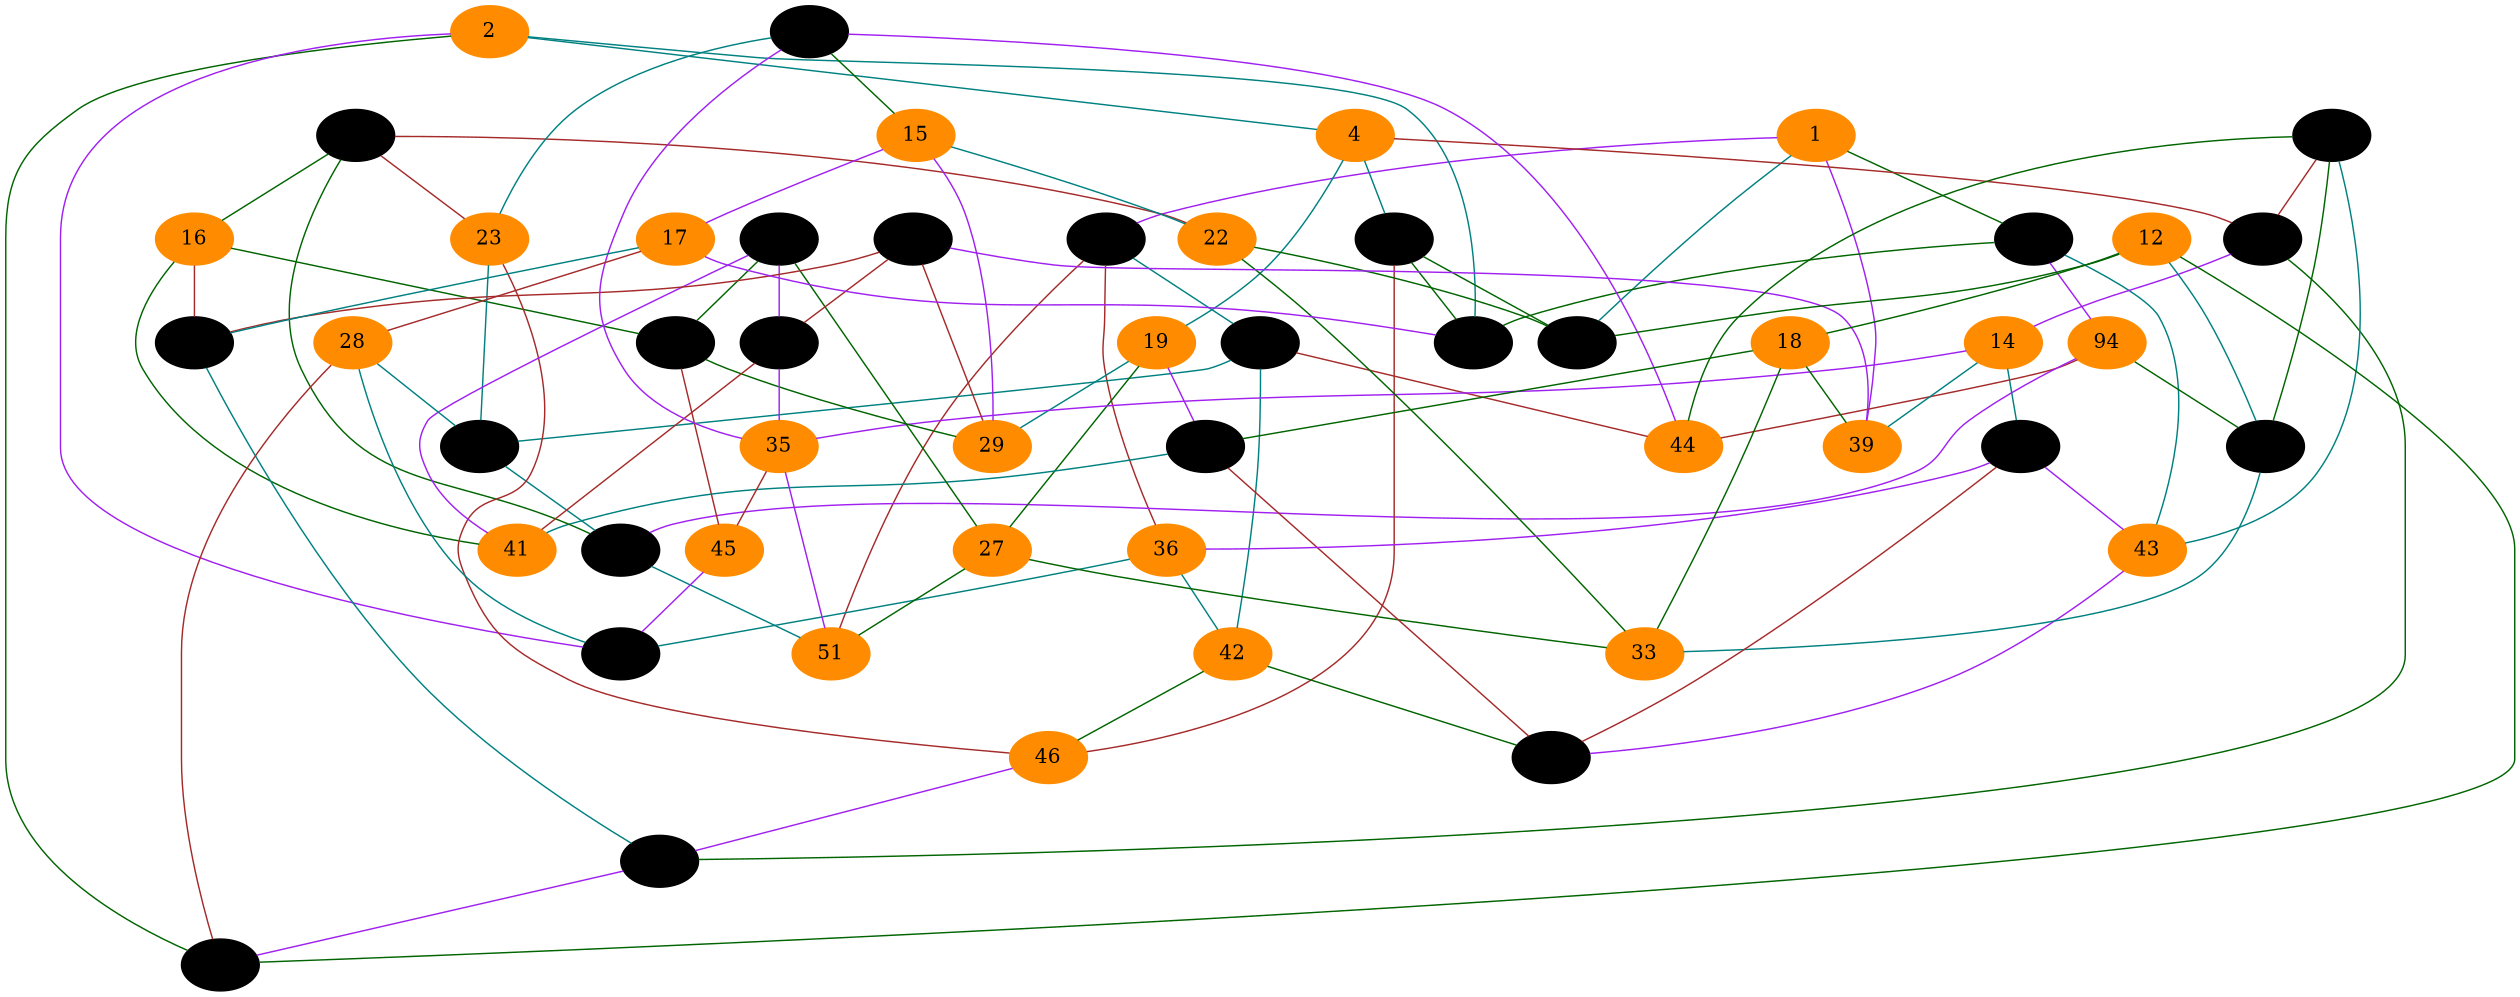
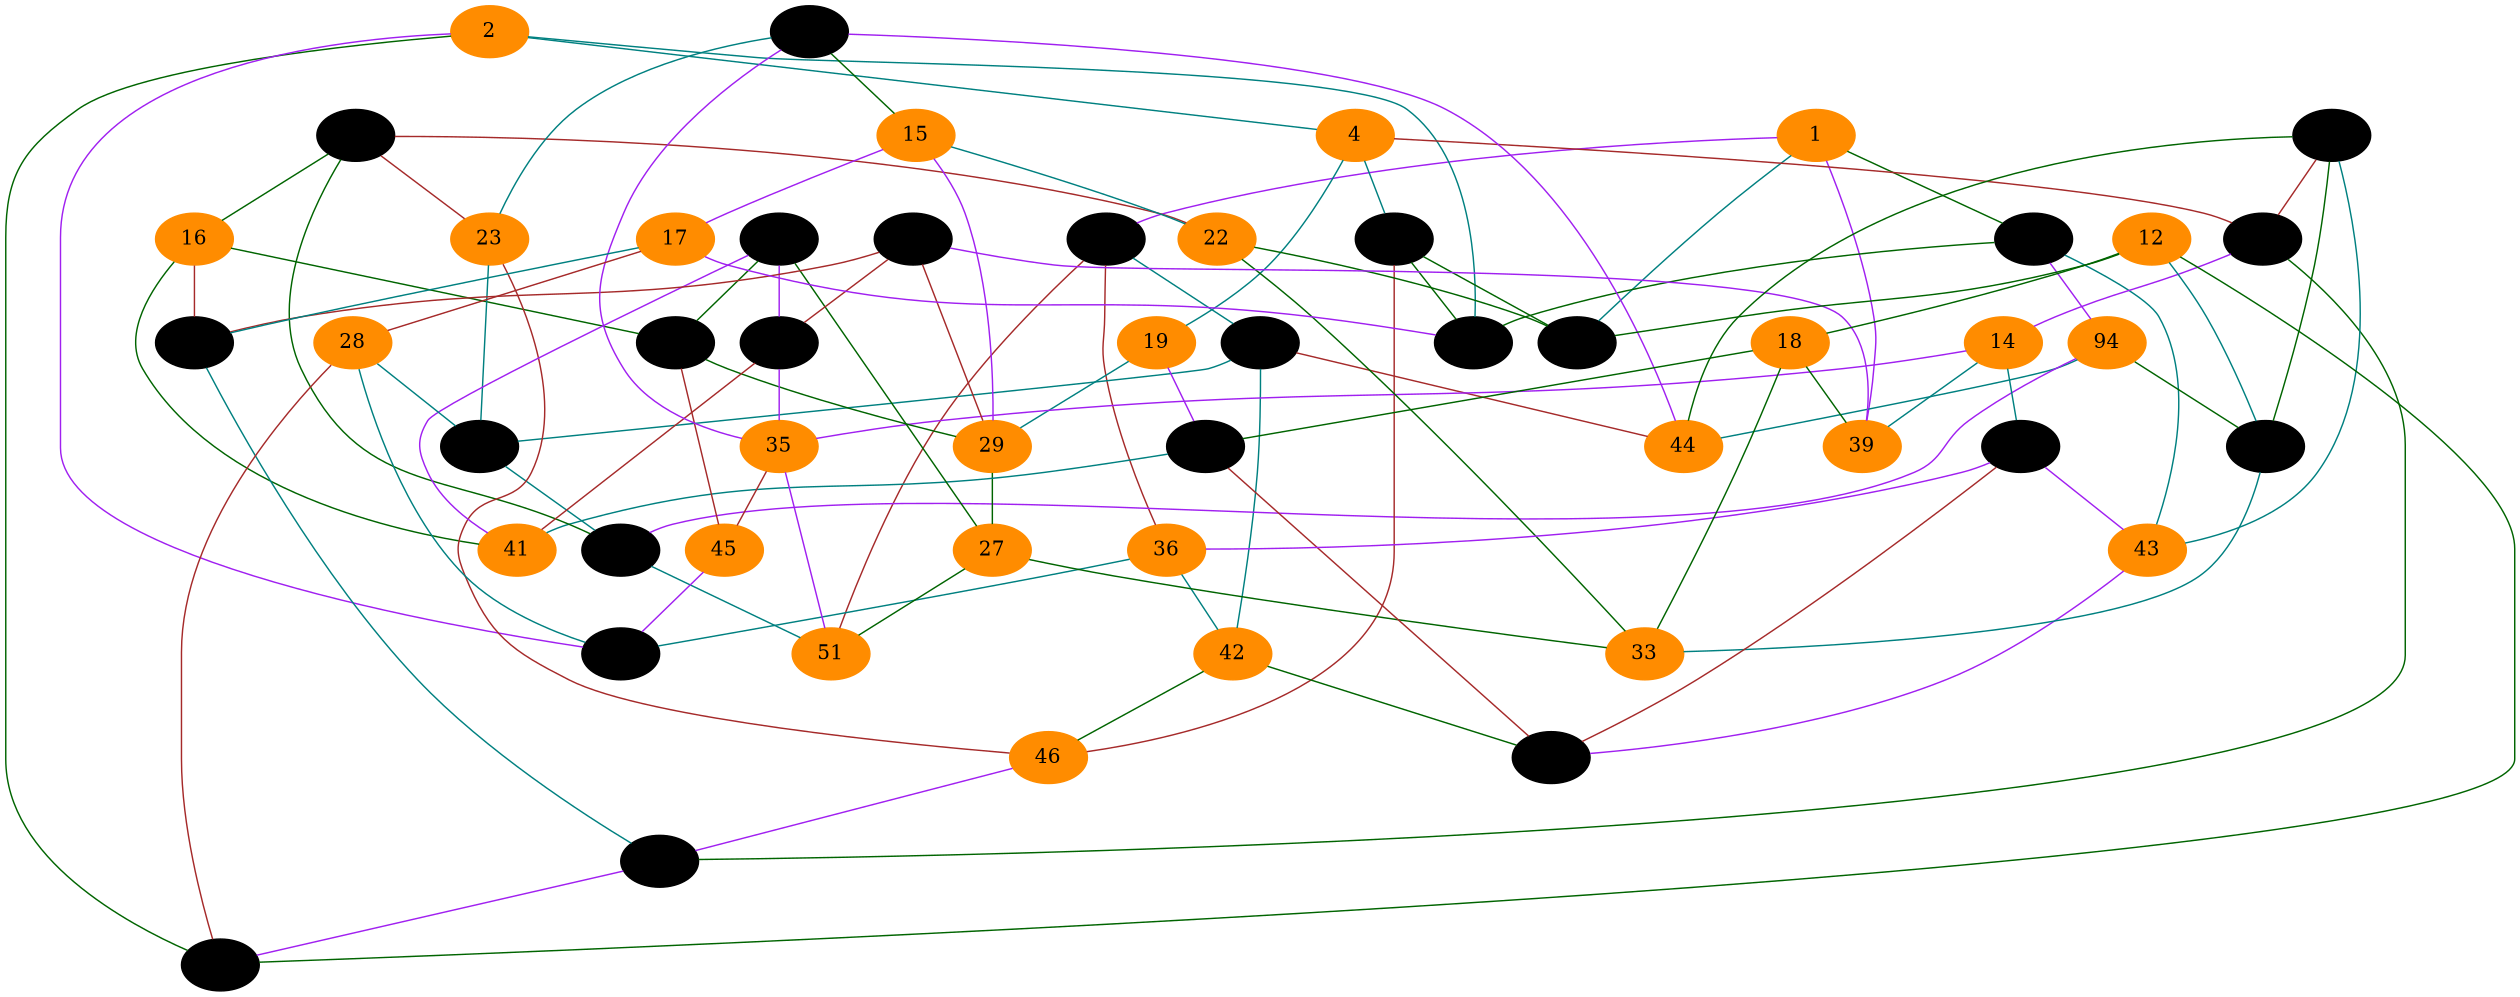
  graph {
    node [color=darkorange style=filled]
    edge [color=darkgreen]
    3 [color=black]
    1
    7 [color=black]
    37 [color=black]
    39
    13 [color=black]
    36
    51
    25 [color=black]
    n10 [label=94]
    43
    2
    4
    48 [color=black]
    50 [color=black]
    10 [color=black]
    19
    21 [color=black]
    44
    30 [color=black]
    42
    14
    47 [color=black]
    27
    29
    38 [color=black]
    46
    5 [color=black]
    16
    22
    23
    34 [color=black]
    20 [color=black]
    41
    40 [color=black]
    33
    6 [color=black]
    32 [color=black]
    45
    35
    26 [color=black]
    49 [color=black]
    8 [color=black]
    9 [color=black]
    31 [color=black]
    11 [color=black]
    15
    17
    12
    18
    28
    3 -- 13 [color=teal]
    3 -- 36 [color=brown]
    3 -- 51 [color=brown]
    1 -- 3 [color=purple]
    1 -- 7
    1 -- 37 [color=teal]
    1 -- 39 [color=purple]
    7 -- 25
    7 -- n10 [color=purple]
    7 -- 43 [color=teal]
    13 -- 44 [color=brown]
    13 -- 30 [color=teal]
    13 -- 42 [color=teal]
    36 -- 50 [color=teal]
    36 -- 42 [color=teal]
-   n10 -- 44 [color=brown]
+   n10 -- 44 [color=teal]
    n10 -- 34 [color=purple]
    n10 -- 26
    43 -- 49 [color=purple]
    2 -- 25 [color=teal]
    2 -- 4 [color=teal]
    2 -- 48
    2 -- 50 [color=purple]
    4 -- 10 [color=brown]
    4 -- 19 [color=teal]
    4 -- 21 [color=teal]
    10 -- 14 [color=purple]
    10 -- 47
-   19 -- 27
+   29 -- 27
    19 -- 29 [color=teal]
    19 -- 38 [color=purple]
    21 -- 37
    21 -- 25
    21 -- 46 [color=brown]
    30 -- 34 [color=teal]
    42 -- 46
    42 -- 49
    14 -- 39 [color=teal]
    14 -- 35 [color=purple]
    14 -- 31 [color=teal]
    47 -- 48 [color=purple]
    27 -- 51
    27 -- 33
    38 -- 41 [color=teal]
    38 -- 49 [color=brown]
    46 -- 47 [color=purple]
    5 -- 16
    5 -- 22 [color=brown]
    5 -- 23 [color=brown]
    5 -- 34
    16 -- 20
    16 -- 41
    16 -- 40 [color=brown]
    22 -- 37
    22 -- 33
    23 -- 30 [color=teal]
    23 -- 46 [color=brown]
    34 -- 51 [color=teal]
    20 -- 29
    20 -- 45 [color=brown]
    40 -- 47 [color=teal]
    6 -- 27
    6 -- 20
    6 -- 41 [color=purple]
    6 -- 32 [color=purple]
    32 -- 41 [color=brown]
    32 -- 35 [color=purple]
    45 -- 50 [color=purple]
    35 -- 51 [color=purple]
    35 -- 45 [color=brown]
    26 -- 33 [color=teal]
    8 -- 39 [color=purple]
    8 -- 29 [color=brown]
    8 -- 40 [color=brown]
    8 -- 32 [color=brown]
    9 -- 43 [color=teal]
    9 -- 10 [color=brown]
    9 -- 44
    9 -- 26
    31 -- 36 [color=purple]
    31 -- 43 [color=purple]
    31 -- 49 [color=brown]
    11 -- 44 [color=purple]
    11 -- 23 [color=teal]
    11 -- 35 [color=purple]
    11 -- 15
    15 -- 29 [color=purple]
    15 -- 22 [color=teal]
    15 -- 17 [color=purple]
    17 -- 25 [color=purple]
    17 -- 40 [color=teal]
    17 -- 28 [color=brown]
    12 -- 37
    12 -- 48
    12 -- 26 [color=teal]
    12 -- 18
    18 -- 39
    18 -- 38
    18 -- 33
    28 -- 48 [color=brown]
    28 -- 50 [color=teal]
    28 -- 30 [color=teal]
  }
